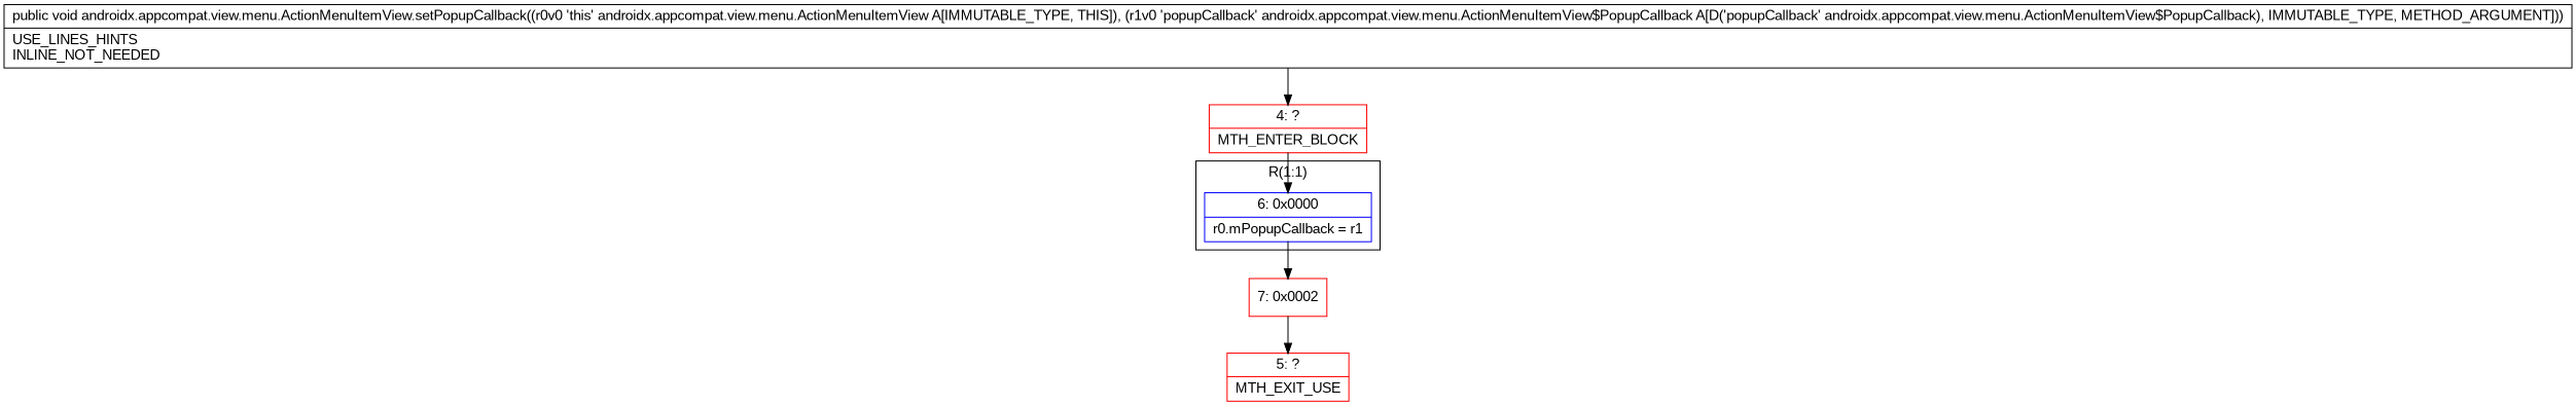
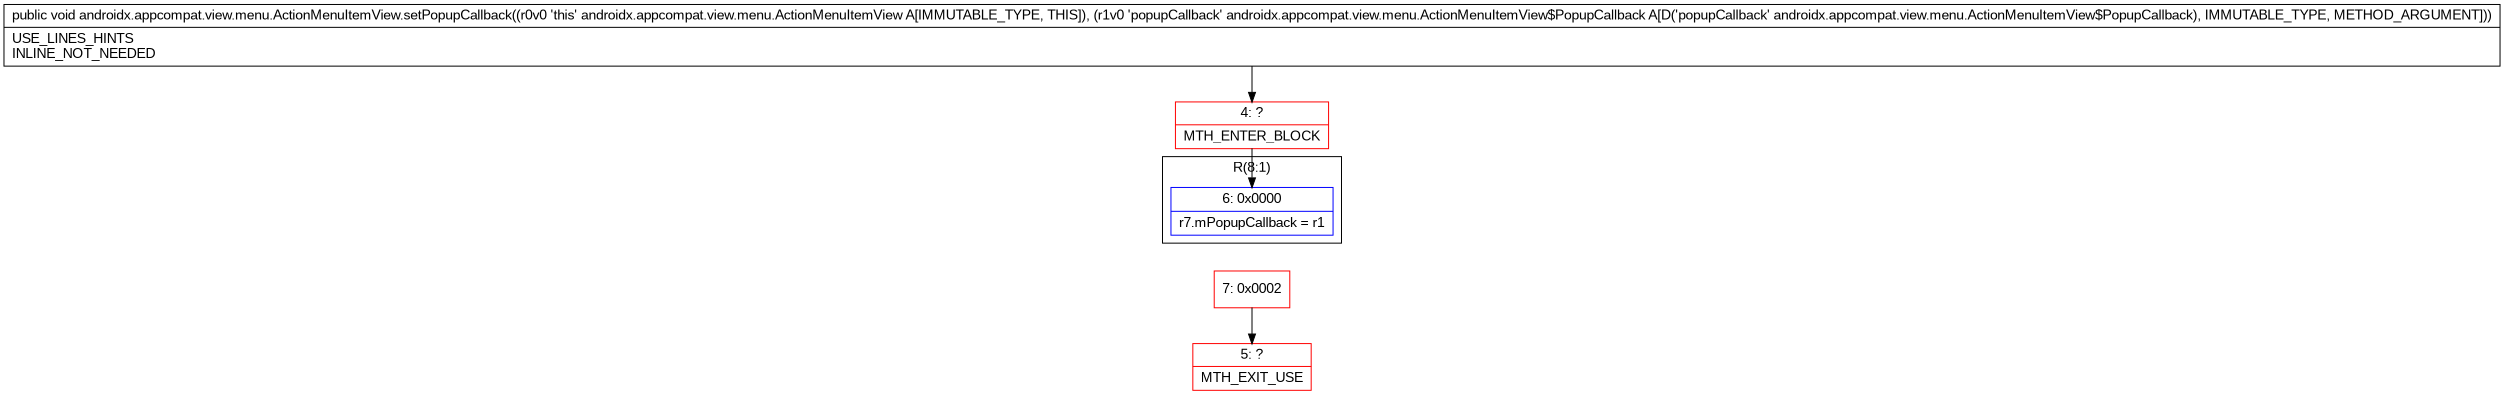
  digraph {
    fontname="Liberation Sans"
    node [color=red fontname="Liberation Sans" shape=record]
    edge [fontname="Liberation Sans"]
-   n1 [color=blue label="{6\:\ 0x0000|r0.mPopupCallback = r1\l}"]
+   n1 [color=blue label="{6\:\ 0x0000|r7.mPopupCallback = r1\l}"]
    n2 [label="{7\:\ 0x0002}"]
    n3 [label="{5\:\ ?|MTH_EXIT_USE\l}"]
    n4 [label="{4\:\ ?|MTH_ENTER_BLOCK\l}"]
    n5 [label="{public void androidx.appcompat.view.menu.ActionMenuItemView.setPopupCallback((r0v0 'this' androidx.appcompat.view.menu.ActionMenuItemView A[IMMUTABLE_TYPE, THIS]), (r1v0 'popupCallback' androidx.appcompat.view.menu.ActionMenuItemView$PopupCallback A[D('popupCallback' androidx.appcompat.view.menu.ActionMenuItemView$PopupCallback), IMMUTABLE_TYPE, METHOD_ARGUMENT]))  | USE_LINES_HINTS\lINLINE_NOT_NEEDED\l}" color=""]
    subgraph cluster_1 {
-     label="R(1:1)"
+     label="R(8:1)"
      n1
    }
-   n1 -> n2
    n2 -> n3
    n4 -> n1
    n5 -> n4
  }
